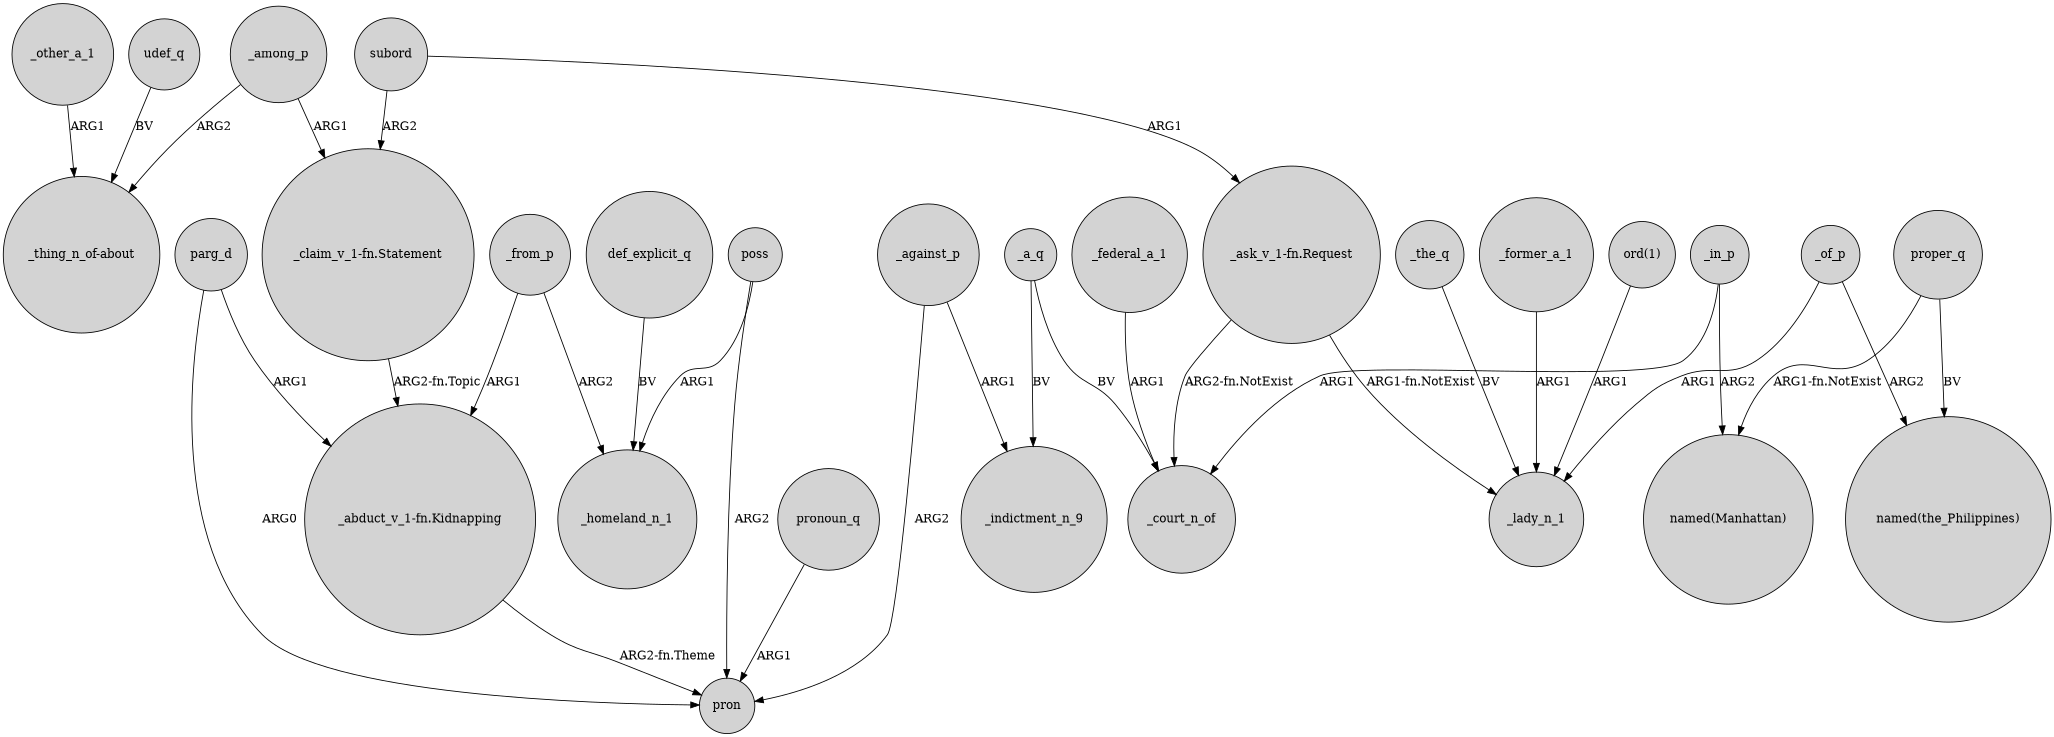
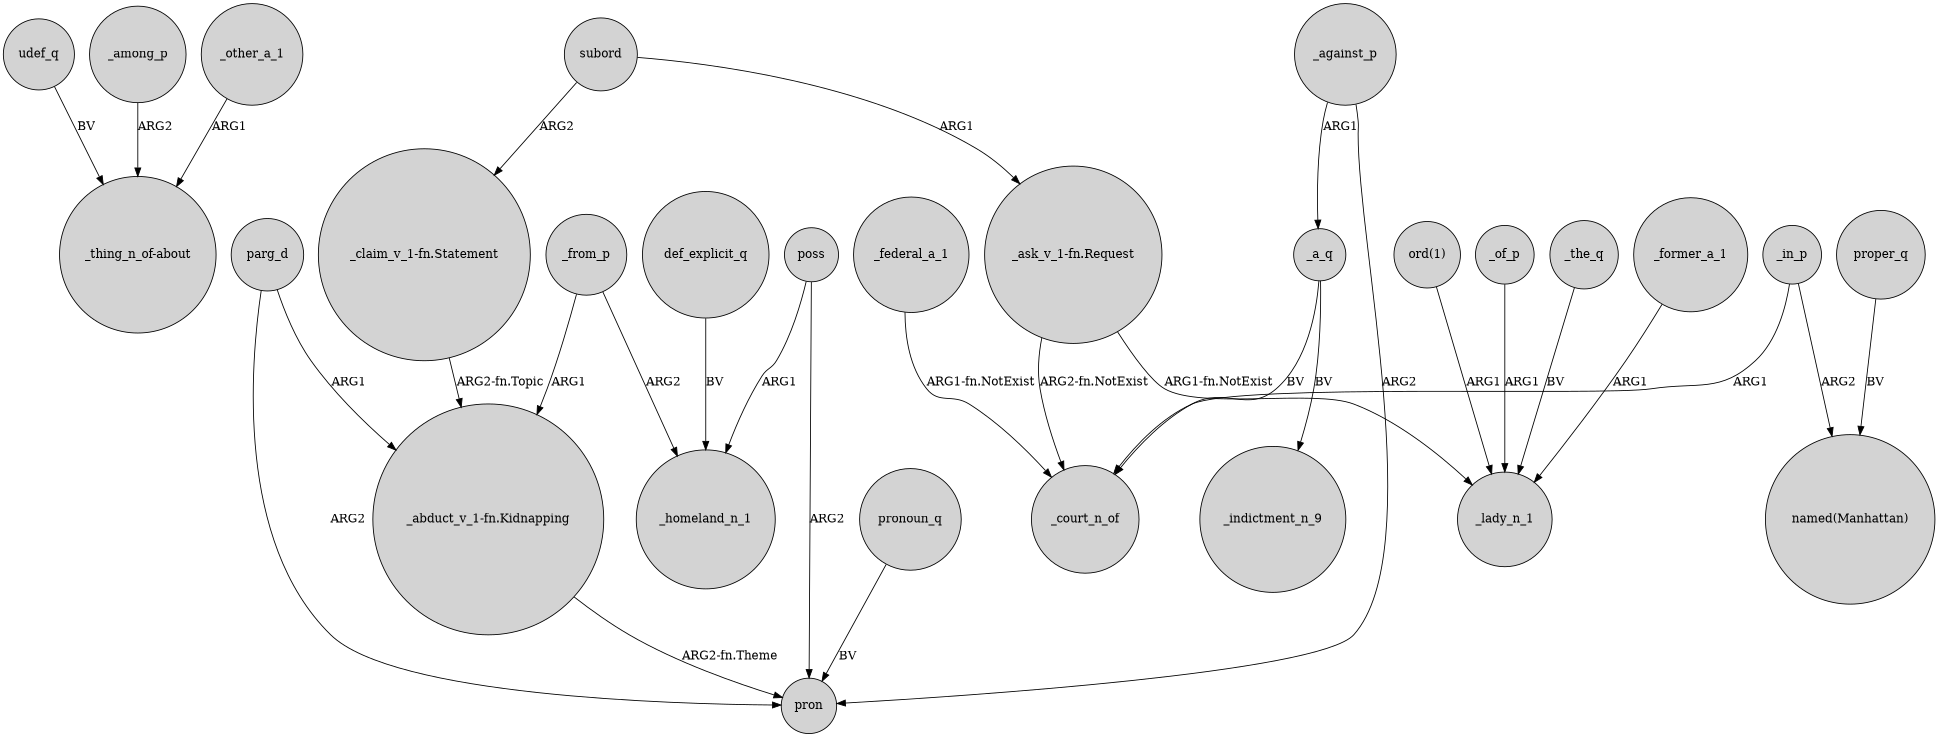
  digraph {
    node [shape=circle style=filled]
    udef_q
    "_thing_n_of-about"
    "_claim_v_1-fn.Statement"
    "_abduct_v_1-fn.Kidnapping"
    pron
    poss
    _homeland_n_1
    _among_p
    _against_p
    n10 [label=_indictment_n_9]
    def_explicit_q
    "ord(1)"
    _lady_n_1
    "_ask_v_1-fn.Request"
    _court_n_of
    proper_q
    "named(Manhattan)"
-   "named(the_Philippines)"
    parg_d
    _of_p
    _other_a_1
    pronoun_q
    _the_q
    subord
    _a_q
    _in_p
    _from_p
    _federal_a_1
    _former_a_1
    udef_q -> "_thing_n_of-about" [label=BV]
    "_claim_v_1-fn.Statement" -> "_abduct_v_1-fn.Kidnapping" [label="ARG2-fn.Topic"]
    "_abduct_v_1-fn.Kidnapping" -> pron [label="ARG2-fn.Theme"]
    poss -> pron [label=ARG2]
    poss -> _homeland_n_1 [label=ARG1]
    _among_p -> "_thing_n_of-about" [label=ARG2]
-   _among_p -> "_claim_v_1-fn.Statement" [label=ARG1]
    _against_p -> pron [label=ARG2]
-   _against_p -> n10 [label=ARG1]
+   _against_p -> _a_q [label=ARG1]
    def_explicit_q -> _homeland_n_1 [label=BV]
    "ord(1)" -> _lady_n_1 [label=ARG1]
    "_ask_v_1-fn.Request" -> _lady_n_1 [label="ARG1-fn.NotExist"]
    "_ask_v_1-fn.Request" -> _court_n_of [label="ARG2-fn.NotExist"]
-   proper_q -> "named(Manhattan)" [label="ARG1-fn.NotExist"]
-   proper_q -> "named(the_Philippines)" [label=BV]
+   proper_q -> "named(Manhattan)" [label=BV]
    parg_d -> "_abduct_v_1-fn.Kidnapping" [label=ARG1]
-   parg_d -> pron [label=ARG0]
+   parg_d -> pron [label=ARG2]
    _of_p -> _lady_n_1 [label=ARG1]
-   _of_p -> "named(the_Philippines)" [label=ARG2]
    _other_a_1 -> "_thing_n_of-about" [label=ARG1]
-   pronoun_q -> pron [label=ARG1]
+   pronoun_q -> pron [label=BV]
    _the_q -> _lady_n_1 [label=BV]
    subord -> "_claim_v_1-fn.Statement" [label=ARG2]
    subord -> "_ask_v_1-fn.Request" [label=ARG1]
    _a_q -> n10 [label=BV]
    _a_q -> _court_n_of [label=BV]
    _in_p -> _court_n_of [label=ARG1]
    _in_p -> "named(Manhattan)" [label=ARG2]
    _from_p -> "_abduct_v_1-fn.Kidnapping" [label=ARG1]
    _from_p -> _homeland_n_1 [label=ARG2]
-   _federal_a_1 -> _court_n_of [label=ARG1]
+   _federal_a_1 -> _court_n_of [label="ARG1-fn.NotExist"]
    _former_a_1 -> _lady_n_1 [label=ARG1]
  }
